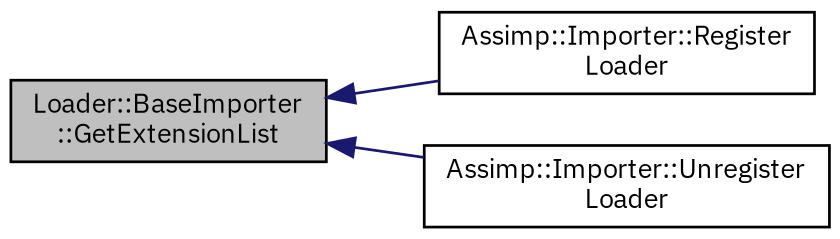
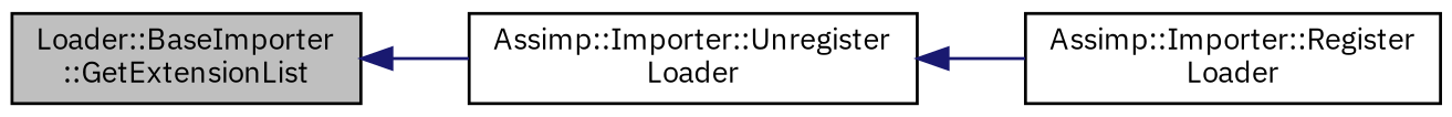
  digraph {
    fontname="IBM Plex Sans"
    rankdir=LR
    node [color=black fillcolor=white fontname="IBM Plex Sans" fontsize=10 shape=record style=filled]
    edge [color=midnightblue dir=back fontname="IBM Plex Sans" fontsize=10 labelfontname=Helvetica labelfontsize=10 style=solid]
    n1 [fillcolor=grey75 fontcolor=black height=0.2 label="Loader::BaseImporter\l::GetExtensionList" width=0.4]
    n2 [height=0.2 label="Assimp::Importer::Register\lLoader" width=0.4]
    n3 [height=0.2 label="Assimp::Importer::Unregister\lLoader" width=0.4]
-   n1 -> n2
+   n3 -> n2
    n1 -> n3
  }
